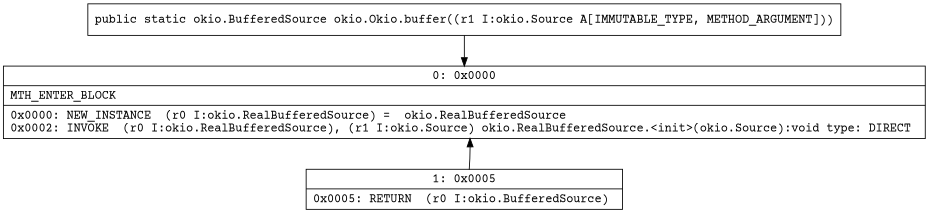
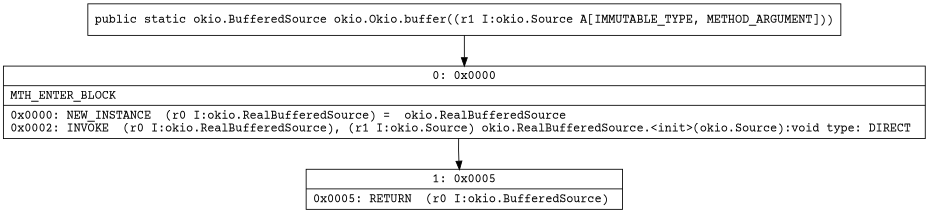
  digraph {
    fontname="Courier Prime"
    node [shape=record fontname="Courier Prime"]
    edge [fontname="Courier Prime"]
    n1 [label="{0\:\ 0x0000|MTH_ENTER_BLOCK\l|0x0000: NEW_INSTANCE  (r0 I:okio.RealBufferedSource) =  okio.RealBufferedSource \l0x0002: INVOKE  (r0 I:okio.RealBufferedSource), (r1 I:okio.Source) okio.RealBufferedSource.\<init\>(okio.Source):void type: DIRECT \l}"]
    n2 [label="{1\:\ 0x0005|0x0005: RETURN  (r0 I:okio.BufferedSource) \l}"]
    n3 [label="{public static okio.BufferedSource okio.Okio.buffer((r1 I:okio.Source A[IMMUTABLE_TYPE, METHOD_ARGUMENT])) }"]
-   n2 -> n1
+   n1 -> n2
    n3 -> n1
  }
